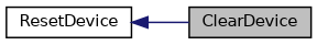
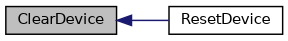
  digraph {
    rankdir=LR
    node [color=black fontname=Helvetica fontsize=10 shape=record style=filled]
    n1 [fillcolor=grey75 fontcolor=black height=0.2 label=ClearDevice width=0.4]
    n2 [fillcolor=white height=0.2 label=ResetDevice width=0.4]
-   n2 -> n1 [color=midnightblue dir=back fontname=Helvetica fontsize=10 labelfontname=Helvetica labelfontsize=10 style=solid]
+   n1 -> n2 [color=midnightblue dir=back fontname=Helvetica fontsize=10 labelfontname=Helvetica labelfontsize=10 style=solid]
  }
